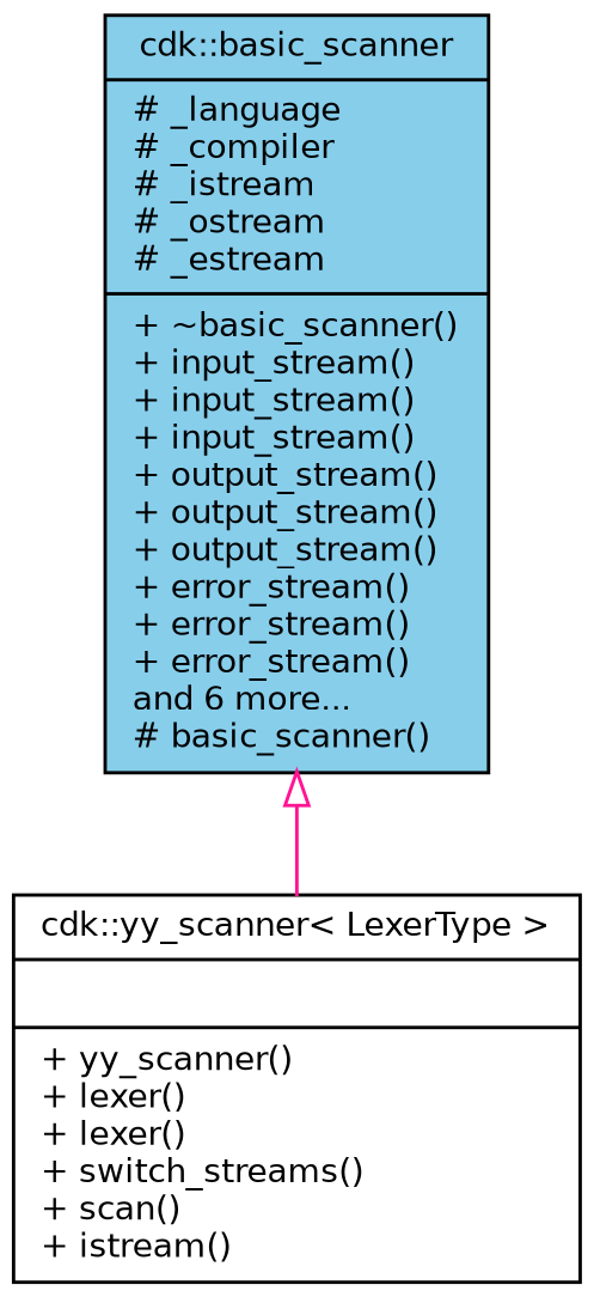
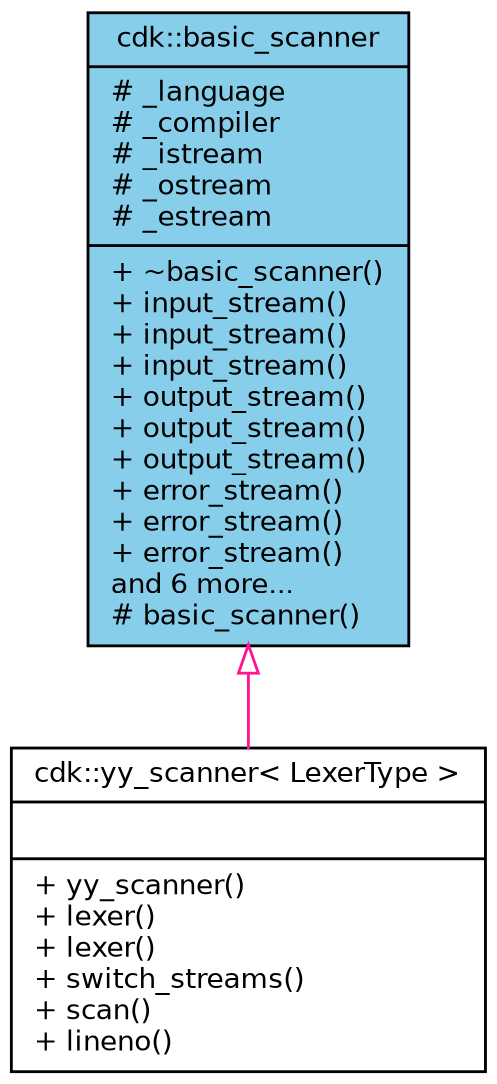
  digraph {
    node [color=black fontname=Helvetica fontsize=10 shape=record style=filled]
    n1 [fillcolor=skyblue fontcolor=black height=0.2 label="{cdk::basic_scanner\n|# _language\l# _compiler\l# _istream\l# _ostream\l# _estream\l|+ ~basic_scanner()\l+ input_stream()\l+ input_stream()\l+ input_stream()\l+ output_stream()\l+ output_stream()\l+ output_stream()\l+ error_stream()\l+ error_stream()\l+ error_stream()\land 6 more...\l# basic_scanner()\l}" width=0.4]
-   n2 [fillcolor=white height=0.2 label="{cdk::yy_scanner\< LexerType \>\n||+ yy_scanner()\l+ lexer()\l+ lexer()\l+ switch_streams()\l+ scan()\l+ istream()\l}" width=0.4]
+   n2 [fillcolor=white height=0.2 label="{cdk::yy_scanner\< LexerType \>\n||+ yy_scanner()\l+ lexer()\l+ lexer()\l+ switch_streams()\l+ scan()\l+ lineno()\l}" width=0.4]
    n1 -> n2 [arrowtail=onormal color=deeppink dir=back fontname=Helvetica fontsize=10 labelfontname=Helvetica labelfontsize=10 style=solid]
  }
